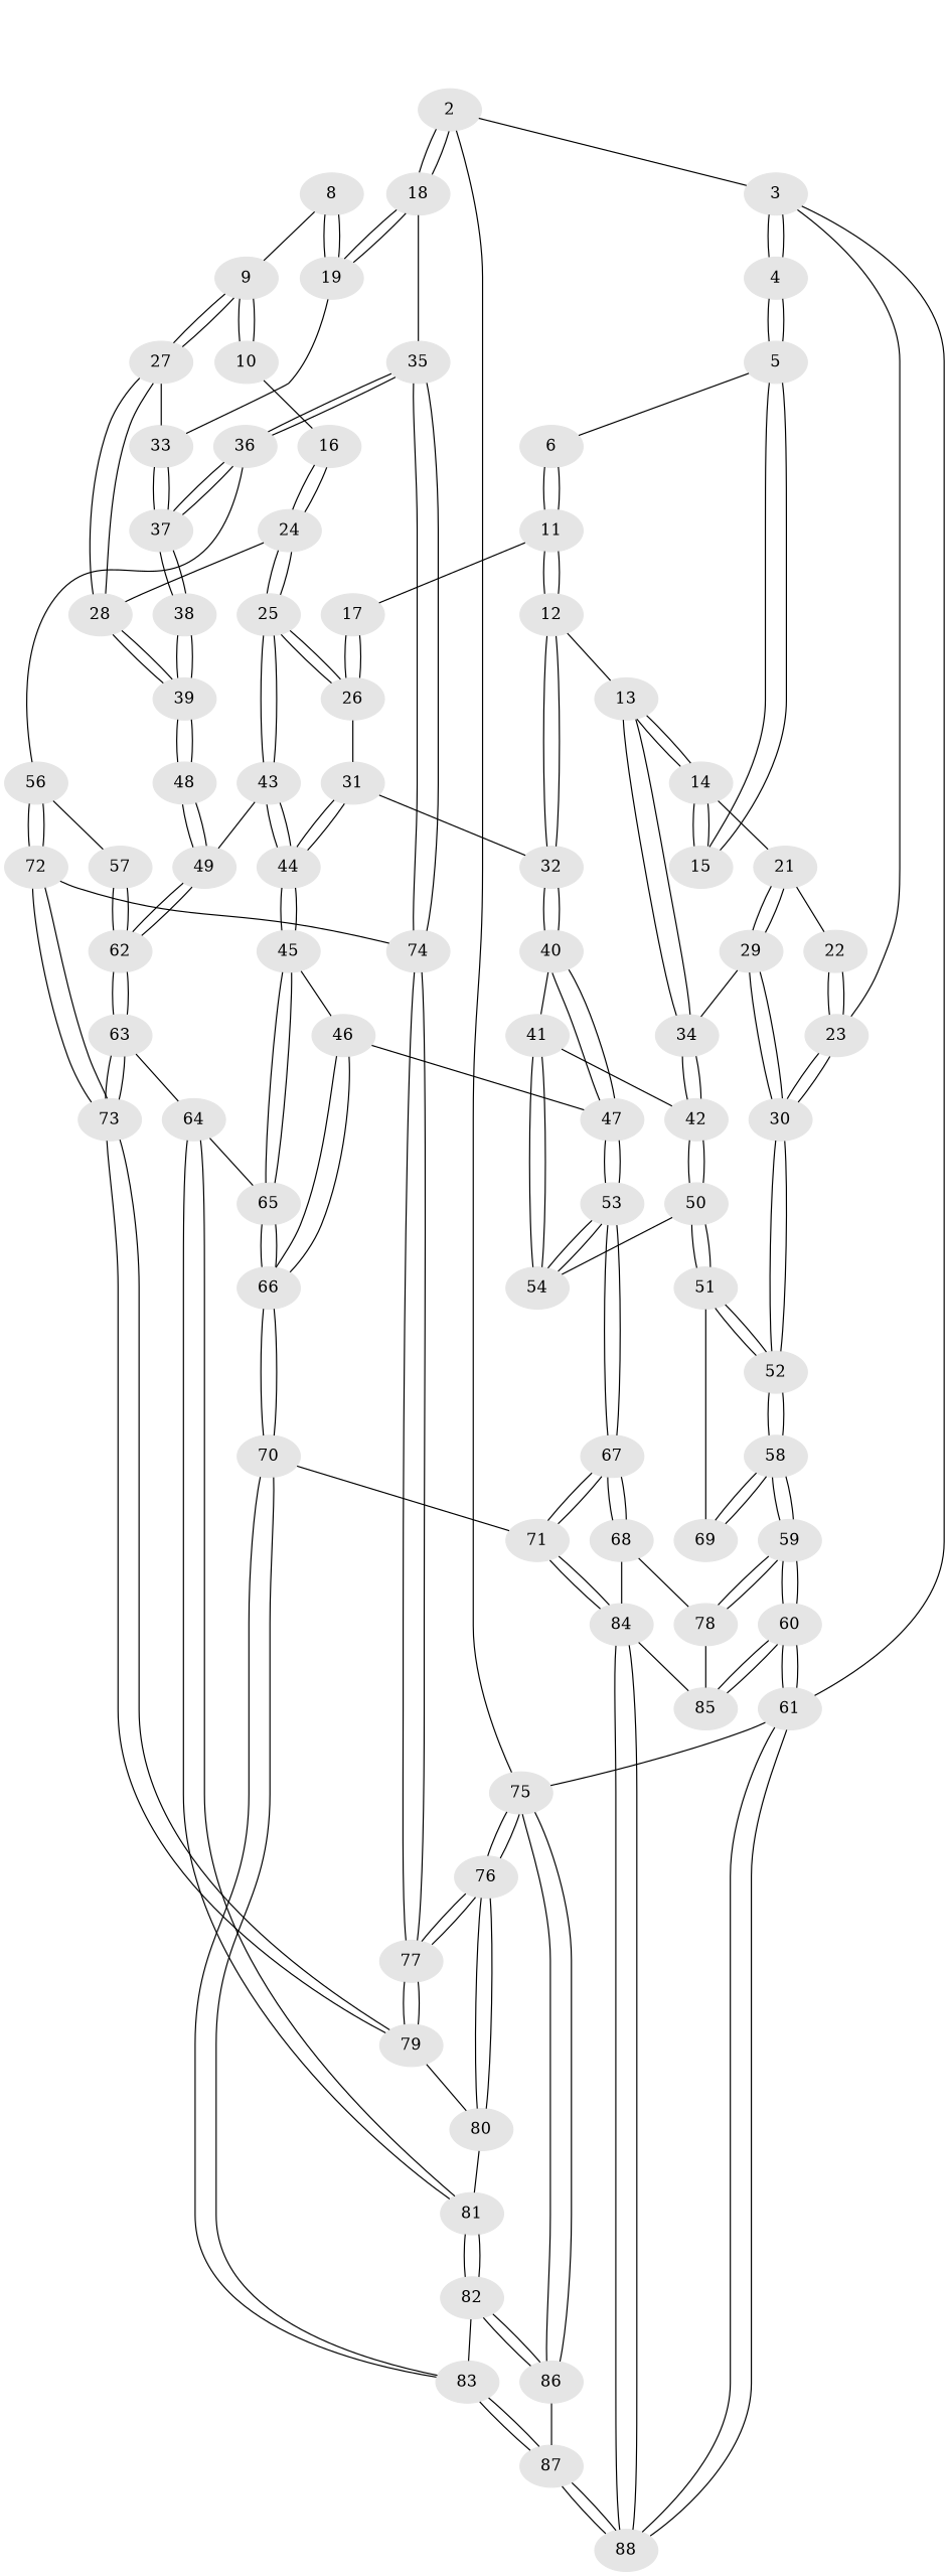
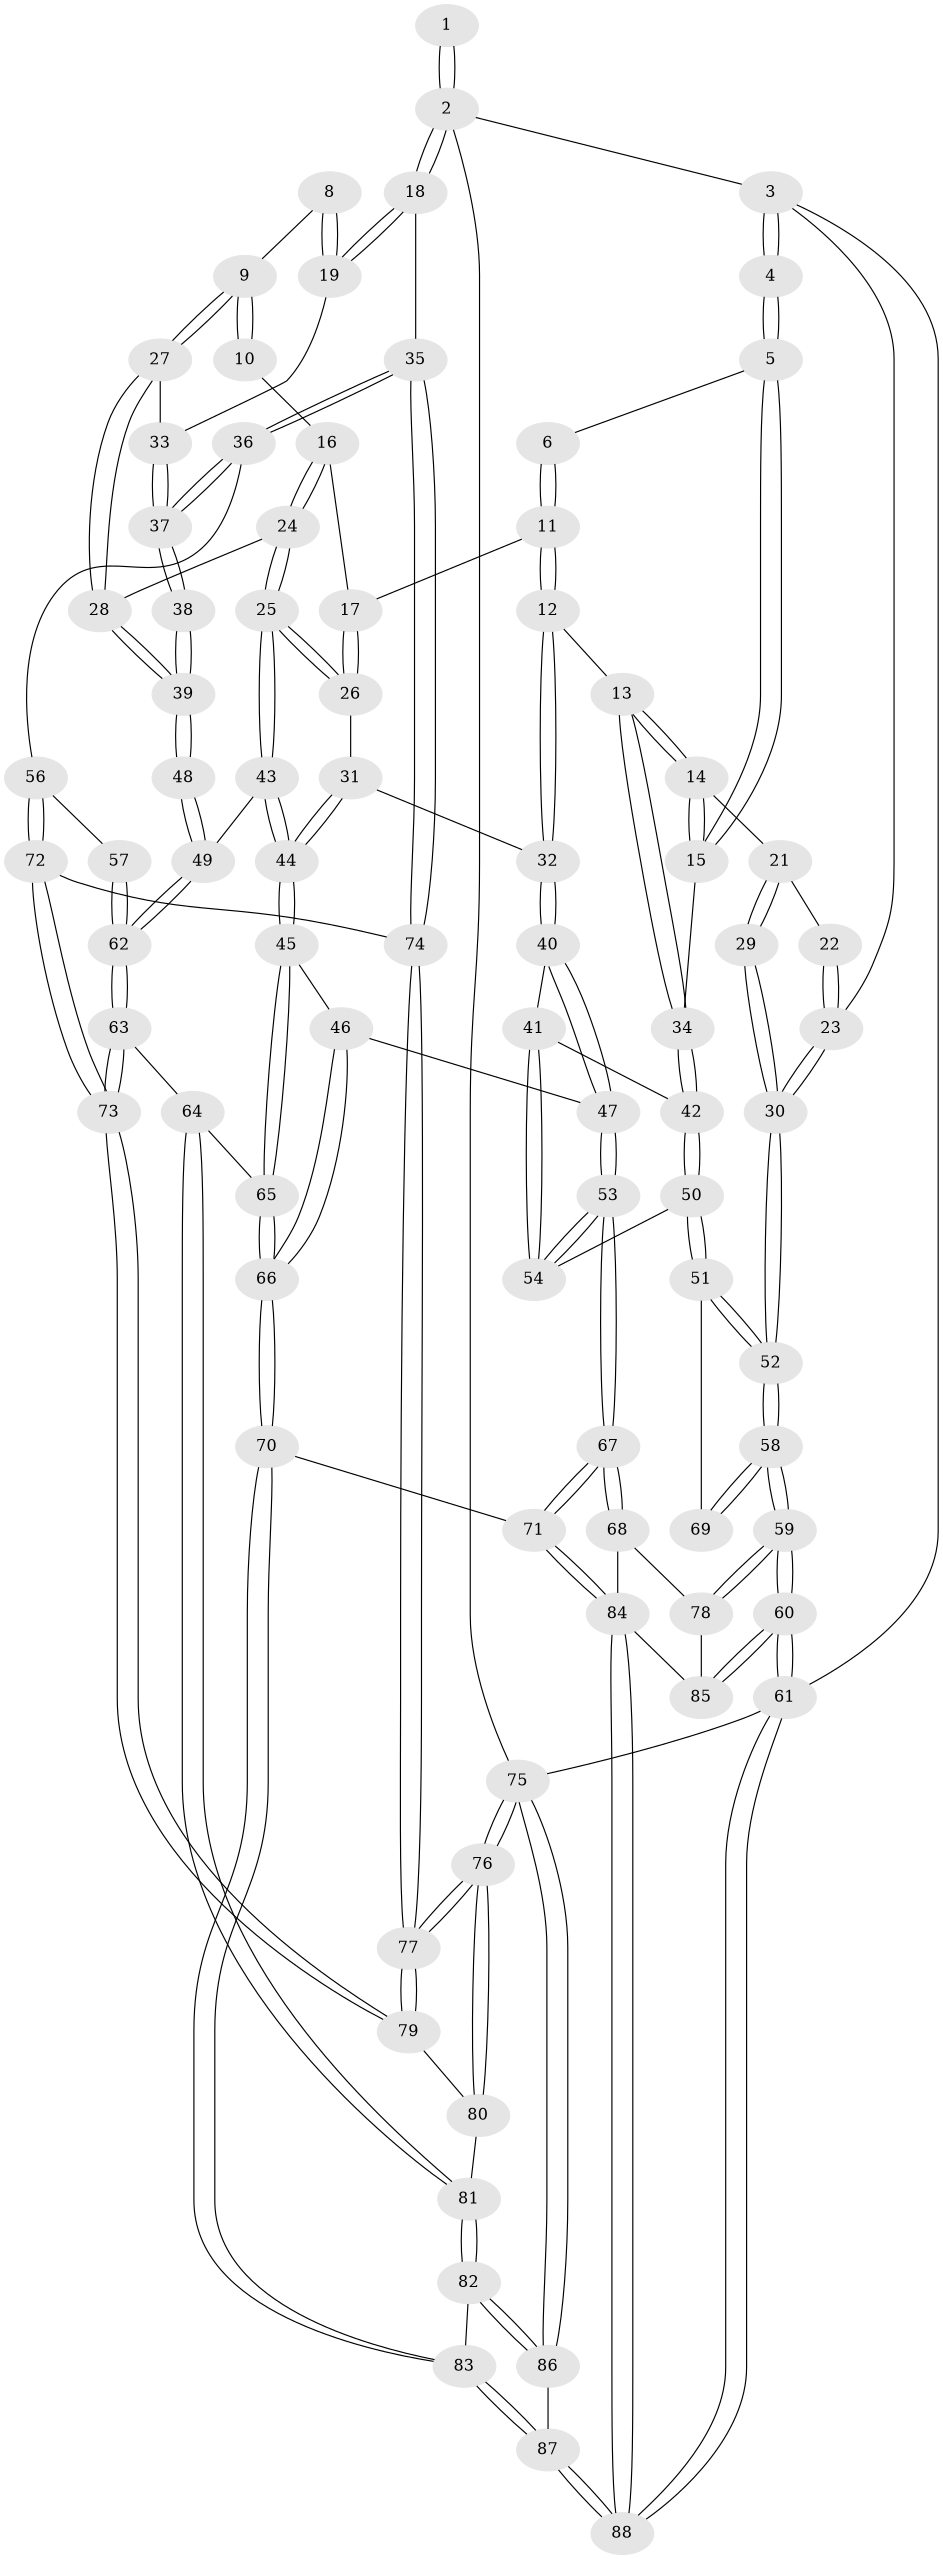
  graph {
    fontname="DejaVu Serif"
    node [color=gray90 fontname="DejaVu Serif" style=filled]
    edge [fontname="DejaVu Serif"]
+   1
    2
    3
    18
    75
    8
    9
    19
    4
    23
    61
    35
    76
    86
    5
    30
    88
    6
    15
    11
    12
    17
    10
    16
    27
    33
    28
    24
    13
    32
    26
    14
    34
    40
    21
    42
    22
    29
    25
    31
    36
    74
    37
    52
    43
    39
    44
    49
    48
    58
    45
    41
    47
    38
    50
    56
    77
    57
    72
    54
    53
    51
    62
    46
    65
    66
    70
    67
    63
    69
    59
    68
    71
    73
    60
    78
    85
    64
    81
    79
    82
    83
    84
    87
    80
+   1 -- 2
+   1 -- 2
    2 -- 3
    2 -- 18
    2 -- 18
    2 -- 75
    3 -- 4
    3 -- 4
    3 -- 23
    3 -- 61
    18 -- 19
    18 -- 19
    18 -- 35
    75 -- 76
    75 -- 76
    75 -- 86
    75 -- 86
    8 -- 9
    8 -- 19
    8 -- 19
    9 -- 10
    9 -- 10
    9 -- 27
    9 -- 27
    19 -- 33
    4 -- 5
    4 -- 5
    23 -- 30
    23 -- 30
    61 -- 75
    61 -- 88
    61 -- 88
    35 -- 36
    35 -- 36
    35 -- 74
    35 -- 74
    76 -- 77
    76 -- 77
    76 -- 80
    76 -- 80
    86 -- 87
    5 -- 6
    5 -- 15
    5 -- 15
    30 -- 52
    30 -- 52
    6 -- 11
    6 -- 11
    11 -- 12
    11 -- 12
    11 -- 17
    12 -- 13
    12 -- 32
    12 -- 32
    17 -- 26
    17 -- 26
    10 -- 16
+   16 -- 17
    16 -- 24
    16 -- 24
    27 -- 33
    27 -- 28
    27 -- 28
    33 -- 37
    33 -- 37
    28 -- 39
    28 -- 39
    24 -- 28
    24 -- 25
    24 -- 25
    13 -- 14
    13 -- 14
    13 -- 34
    13 -- 34
    32 -- 40
    32 -- 40
    26 -- 31
    14 -- 15
    14 -- 15
    14 -- 21
    34 -- 42
    34 -- 42
    40 -- 41
    40 -- 47
    40 -- 47
    21 -- 22
    21 -- 29
    21 -- 29
    42 -- 50
    42 -- 50
    22 -- 23
    22 -- 23
    29 -- 30
    29 -- 30
-   29 -- 34
+   15 -- 34
    25 -- 26
    25 -- 26
    25 -- 43
    25 -- 43
    31 -- 32
    31 -- 44
    31 -- 44
    36 -- 37
    36 -- 37
    36 -- 56
    74 -- 77
    74 -- 77
    37 -- 38
    37 -- 38
    52 -- 58
    52 -- 58
    43 -- 44
    43 -- 44
    43 -- 49
    39 -- 48
    39 -- 48
    44 -- 45
    44 -- 45
    49 -- 62
    49 -- 62
    48 -- 49
    48 -- 49
    58 -- 69
    58 -- 69
    58 -- 59
    58 -- 59
    45 -- 46
    45 -- 65
    45 -- 65
    41 -- 42
    41 -- 54
    41 -- 54
    47 -- 53
    47 -- 53
    38 -- 39
    38 -- 39
    50 -- 54
    50 -- 51
    50 -- 51
    56 -- 57
    56 -- 72
    56 -- 72
    77 -- 79
    77 -- 79
    57 -- 62
    57 -- 62
    72 -- 74
    72 -- 73
    72 -- 73
    53 -- 54
    53 -- 54
    53 -- 67
    53 -- 67
    51 -- 52
    51 -- 52
    51 -- 69
    62 -- 63
    62 -- 63
    46 -- 47
    46 -- 66
    46 -- 66
    65 -- 66
    65 -- 66
    66 -- 70
    66 -- 70
    70 -- 71
    70 -- 83
    70 -- 83
    67 -- 68
    67 -- 68
    67 -- 71
    67 -- 71
    63 -- 73
    63 -- 73
    63 -- 64
    59 -- 60
    59 -- 60
    59 -- 78
    59 -- 78
    68 -- 78
    68 -- 84
    71 -- 84
    71 -- 84
    73 -- 79
    73 -- 79
    60 -- 61
    60 -- 61
    60 -- 85
    60 -- 85
    78 -- 85
    64 -- 65
    64 -- 81
    64 -- 81
    81 -- 82
    81 -- 82
    79 -- 80
    82 -- 86
    82 -- 86
    82 -- 83
    83 -- 87
    83 -- 87
    84 -- 88
    84 -- 88
    84 -- 85
    87 -- 88
    87 -- 88
    80 -- 81
  }
